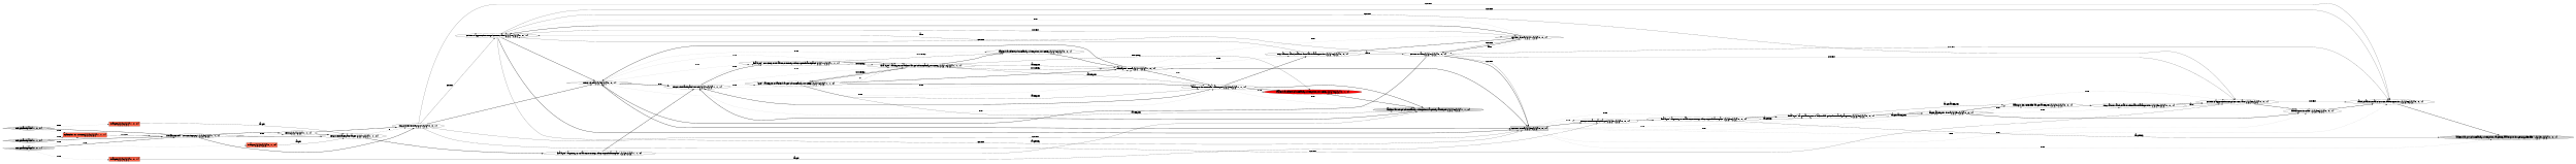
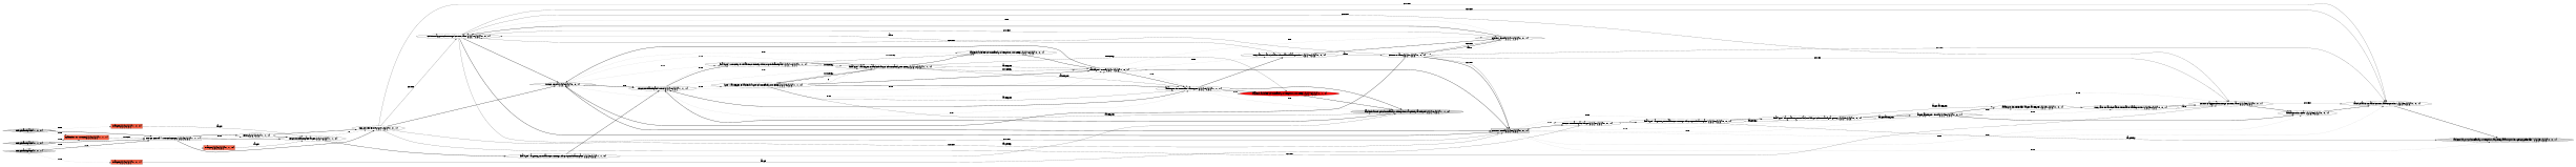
  digraph {
    rankdir=LR
    node [fillcolor=white shape=ellipse style=filled]
    edge [style=bold]
    n1 [label="current = aggFunction.merge(current,value)@@@33@@@['0', '0', '1']"]
    n2 [label="dataOutputView.clear()@@@35@@@['0', '0', '1']"]
    n3 [label="valueSerializer.serialize(current,dataOutputView)@@@36@@@['0', '0', '1']"]
    n4 [fillcolor=lightgray label="backend.db.put(columnFamily,writeOptions,targetKey,dataOutputView.getCopyOfBuffer())@@@37@@@['0', '0', '1']"]
    n5 [label="setCurrentNamespace(target)@@@7@@@['1', '1', '0']"]
    n6 [label="ACC current = null@@@7@@@['0', '0', '1']"]
    n7 [label="final byte(( targetKey = serializeCurrentKeyWithGroupAndNamespace()@@@8@@@['1', '1', '0']"]
    n8 [label="current = aggFunction.merge(current,value)@@@18@@@['0', '0', '1']"]
    n9 [fillcolor=lightgray label="current != null@@@26@@@['0', '0', '1']" shape=box]
    n10 [label="source != null@@@9@@@['0', '0', '1']" shape=diamond]
    n11 [fillcolor=lightgray label="backend.db.merge(columnFamily,writeOptions,targetKey,valueBytes)@@@16@@@['1', '1', '0']"]
    n12 [label="setCurrentNamespace(source)@@@10@@@['1', '1', '1']"]
    n13 [fillcolor=red label="backend.db.delete(columnFamily,writeOptions,sourceKey)@@@15@@@['0', '1', '0']"]
    n14 [label="ACC value = valueSerializer.deserialize(dataInputView)@@@32@@@['0', '0', '1']"]
-   n15 [label="sources == null || sources.isEmpty()@@@3@@@['1', '1', '1']" shape=diamond]
+   n15 [label="sources == null || sources.isEmpty()@@@3@@@['1', '1', '1']" shape=box]
    n16 [label="return@@@4@@@['1', '1', '1']"]
    n17 [fillcolor=lightgray label="mergeNamespaces['0', '0', '1']" shape=diamond]
    n18 [fillcolor=tomato label="Collection<N> sources@@@2@@@['1', '1', '1']" shape=box]
    n19 [fillcolor=tomato label="N target@@@2@@@['0', '0', '1']" shape=box]
    n20 [label="setCurrentNamespace(target)@@@27@@@['0', '0', '1']"]
    n21 [label="byte(( valueBytes = backend.db.get(columnFamily,sourceKey)@@@13@@@['1', '1', '0']"]
    n22 [label="final byte(( valueBytes = backend.db.get(columnFamily,sourceKey)@@@12@@@['1', '1', '1']"]
    n23 [label="final byte(( sourceKey = serializeCurrentKeyWithGroupAndNamespace()@@@11@@@['1', '1', '1']"]
    n24 [label="valueBytes != null@@@14@@@['1', '0', '1']" shape=diamond]
    n25 [label="dataInputView.setBuffer(valueBytes)@@@15@@@['1', '1', '1']"]
    n26 [label="backend.db.delete(columnFamily,writeOptions,sourceKey)@@@13@@@['0', '0', '1']"]
    n27 [label="current != null@@@17@@@['0', '0', '1']" shape=diamond]
    n28 [label="ACC value = valueSerializer.deserialize(dataInputView)@@@16@@@['0', '0', '1']"]
    n29 [label="current = value@@@21@@@['0', '0', '1']"]
    n30 [label="final byte(( targetValueBytes = backend.db.get(columnFamily,targetKey)@@@29@@@['0', '0', '1']"]
    n31 [label="targetValueBytes != null@@@30@@@['0', '0', '1']" shape=diamond]
    n32 [label="final byte(( targetKey = serializeCurrentKeyWithGroupAndNamespace()@@@28@@@['0', '0', '1']"]
    n33 [label="dataInputView.setBuffer(targetValueBytes)@@@31@@@['0', '0', '1']"]
    n34 [fillcolor=lightgray label="mergeNamespaces['0', '1', '0']" shape=diamond]
    n35 [fillcolor=tomato label="N target@@@2@@@['0', '1', '0']" shape=box]
    n36 [fillcolor=lightgray label="mergeNamespaces['1', '0', '0']" shape=diamond]
    n37 [fillcolor=tomato label="N target@@@2@@@['1', '0', '0']" shape=box]
    n1 -> n2
    n1 -> n3 [label=current style=solid]
    n2 -> n3
    n3 -> n4
    n5 -> n6 [label=0 style=dashed]
    n5 -> n7
    n6 -> n1 [label=current style=solid]
    n6 -> n3 [label=current style=solid]
    n6 -> n8 [label=current style=solid]
    n6 -> n9 [label=current style=solid]
    n6 -> n10
    n7 -> n11 [label=targetKey style=solid]
    n7 -> n12
    n8 -> n1 [label=current style=solid]
    n8 -> n3 [label=current style=solid]
    n8 -> n9 [label=current style=solid]
    n8 -> n9
    n8 -> n10
    n8 -> n27 [label=current style=solid]
    n9 -> n2 [label=true style=dotted]
    n9 -> n3 [label=true style=dotted]
    n9 -> n4 [label=true style=dotted]
    n9 -> n20 [label=true style=dotted]
    n9 -> n20
    n9 -> n30 [label=true style=dotted]
    n9 -> n31 [label=true style=dotted]
    n9 -> n32 [label=true style=dotted]
    n10 -> n9
    n10 -> n12 [label=true style=dotted]
    n10 -> n12
    n10 -> n22 [label=true style=dotted]
    n10 -> n23 [label=true style=dotted]
    n10 -> n24 [label=true style=dotted]
    n10 -> n26 [label=true style=dotted]
    n11 -> n12
    n12 -> n21 [label=true style=dotted]
    n12 -> n22 [label=true style=dotted]
    n12 -> n23
    n12 -> n23 [label=true style=dotted]
    n12 -> n24 [label=true style=dotted]
    n12 -> n25 [label=true style=dotted]
    n13 -> n11
    n14 -> n1
    n14 -> n1 [label=value style=solid]
    n15 -> n5
    n15 -> n6
    n15 -> n16 [label=true style=dotted]
    n15 -> n16
    n16 -> n5
    n16 -> n6
    n17 -> n15
    n17 -> n18 [label=true style=dotted]
    n17 -> n19 [label=true style=dotted]
    n18 -> n15 [label=sources style=solid]
    n19 -> n20 [label=target style=solid]
    n20 -> n32
    n21 -> n11 [label=valueBytes style=solid]
    n21 -> n22 [label=0 style=dashed]
    n21 -> n24
    n21 -> n25 [label=valueBytes style=solid]
    n21 -> n25
    n22 -> n13 [label=sourceKey style=solid]
    n22 -> n21 [label=sourceKey style=solid]
    n22 -> n21
    n22 -> n24 [label=valueBytes style=solid]
    n22 -> n24 [label=sourceKey style=solid]
    n22 -> n25 [label=valueBytes style=solid]
    n22 -> n26
    n23 -> n22 [label=sourceKey style=solid]
    n23 -> n22
    n23 -> n26 [label=sourceKey style=solid]
    n24 -> n9
    n24 -> n10
    n24 -> n25 [label=true style=dotted]
    n24 -> n25
    n24 -> n27 [label=true style=dotted]
    n24 -> n28 [label=true style=dotted]
    n25 -> n11 [label=true style=dotted]
    n25 -> n11
    n25 -> n12
    n25 -> n13
    n25 -> n13 [label=true style=dotted]
    n25 -> n28
    n26 -> n24
    n27 -> n8
    n27 -> n8 [label=true style=dotted]
    n27 -> n29
    n27 -> n29 [label=false style=dotted]
    n28 -> n8 [label=value style=solid]
    n28 -> n27
    n28 -> n29 [label=value style=solid]
    n29 -> n1 [label=current style=solid]
    n29 -> n3 [label=current style=solid]
    n29 -> n8 [label=current style=solid]
    n29 -> n9 [label=current style=solid]
    n29 -> n9
    n29 -> n10
    n29 -> n27 [label=current style=solid]
    n30 -> n31 [label=targetValueBytes style=solid]
    n30 -> n31
    n30 -> n33 [label=targetValueBytes style=solid]
    n31 -> n1 [label=true style=dotted]
    n31 -> n2
    n31 -> n14 [label=true style=dotted]
    n31 -> n33
    n31 -> n33 [label=true style=dotted]
    n32 -> n4 [label=targetKey style=solid]
    n32 -> n30
    n32 -> n30 [label=targetKey style=solid]
    n33 -> n14
    n34 -> n15
    n34 -> n18 [label=true style=dotted]
    n34 -> n35 [label=true style=dotted]
    n35 -> n5 [label=target style=solid]
    n36 -> n15
    n36 -> n18 [label=true style=dotted]
    n36 -> n37 [label=true style=dotted]
    n37 -> n5 [label=target style=solid]
  }
